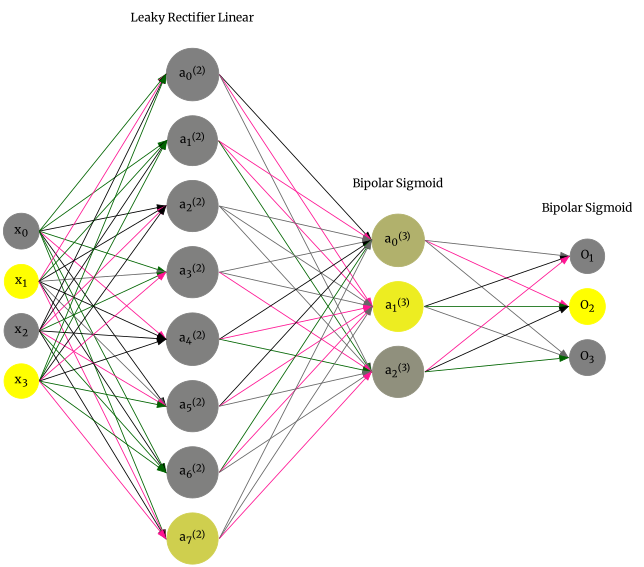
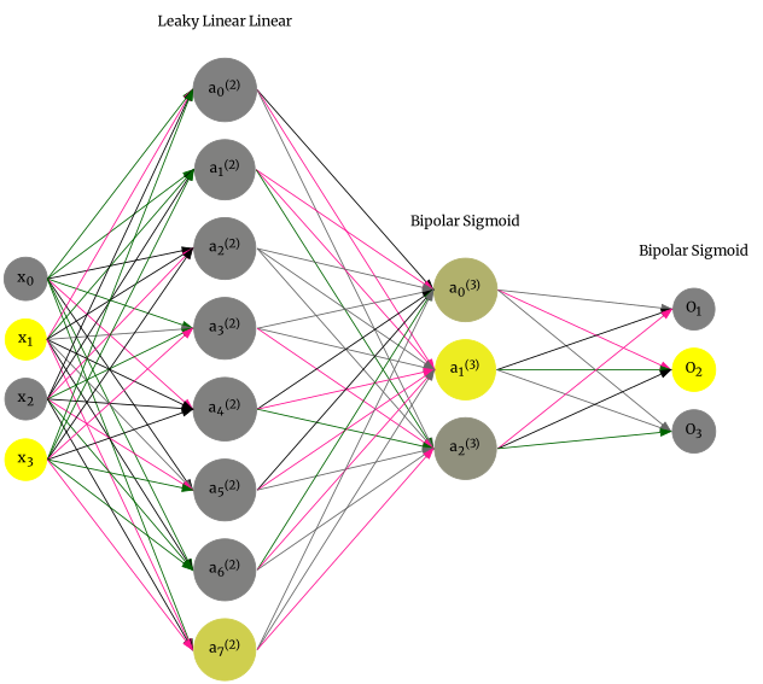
  digraph {
    rankdir=LR
    ranksep=1.4
    splines=false
    fontname=Merriweather
    node [color="0.1667, 0.0, 0.5" fillcolor="0.1667, 0.0, 0.5" shape=circle style=filled fontname=Merriweather]
    edge [headport=w style=solid tailport=e fontname=Merriweather]
    n1 [label=<x<sub>0</sub>>]
    n2 [color="0.1667, 1.0, 1.0" fillcolor="0.1667, 1.0, 1.0" label=<x<sub>1</sub>>]
    n3 [label=<x<sub>2</sub>>]
    n4 [color="0.1667, 1.0, 1.0" fillcolor="0.1667, 1.0, 1.0" label=<x<sub>3</sub>>]
    n5 [color="0.1667, 0.000825, 0.500413" fillcolor="0.1667, 0.000825, 0.500413" label=<a<sub>0</sub><sup>(2)</sup>>]
    n6 [color="0.1667, 0.000440, 0.500220" fillcolor="0.1667, 0.000440, 0.500220" label=<a<sub>1</sub><sup>(2)</sup>>]
    n7 [color="0.1667, 0.002044, 0.501022" fillcolor="0.1667, 0.002044, 0.501022" label=<a<sub>2</sub><sup>(2)</sup>>]
    n8 [color="0.1667, 0.001789, 0.500894" fillcolor="0.1667, 0.001789, 0.500894" label=<a<sub>3</sub><sup>(2)</sup>>]
    n9 [color="0.1667, 0.000152, 0.500076" fillcolor="0.1667, 0.000152, 0.500076" label=<a<sub>4</sub><sup>(2)</sup>>]
    n10 [color="0.1667, 0.001199, 0.500600" fillcolor="0.1667, 0.001199, 0.500600" label=<a<sub>5</sub><sup>(2)</sup>>]
    n11 [color="0.1667, 0.000698, 0.500349" fillcolor="0.1667, 0.000698, 0.500349" label=<a<sub>6</sub><sup>(2)</sup>>]
    n12 [color="0.1667, 0.623574, 0.811787" fillcolor="0.1667, 0.623574, 0.811787" label=<a<sub>7</sub><sup>(2)</sup>>]
    n13 [color="0.1667, 0.390222, 0.695111" fillcolor="0.1667, 0.390222, 0.695111" label=<a<sub>0</sub><sup>(3)</sup>>]
    n14 [color="0.1667, 0.857426, 0.928713" fillcolor="0.1667, 0.857426, 0.928713" label=<a<sub>1</sub><sup>(3)</sup>>]
    n15 [color="0.1667, 0.129028, 0.564514" fillcolor="0.1667, 0.129028, 0.564514" label=<a<sub>2</sub><sup>(3)</sup>>]
    n16 [label=<O<sub>1</sub>>]
    n17 [color="0.1667, 1.0, 1.0" fillcolor="0.1667, 1.0, 1.0" label=<O<sub>2</sub>>]
    n18 [label=<O<sub>3</sub>>]
-   n19 [label="Leaky Rectifier Linear" shape=plaintext color=black fillcolor="" style=""]
+   n19 [label="Leaky Linear Linear" shape=plaintext color=black fillcolor="" style=""]
    n20 [label="Bipolar Sigmoid" shape=plaintext color=purple fillcolor="" style=""]
    n21 [label="Bipolar Sigmoid" shape=plaintext color=purple fillcolor="" style=""]
    subgraph sub_1 {
      n1
    }
    subgraph sub_2 {
      n2
    }
    subgraph sub_3 {
      n3
    }
    subgraph sub_4 {
      n4
    }
    subgraph sub_5 {
      n5
    }
    subgraph sub_6 {
      n6
    }
    subgraph sub_7 {
      n7
    }
    subgraph sub_8 {
      n8
    }
    subgraph sub_9 {
      n9
    }
    subgraph sub_10 {
      n10
    }
    subgraph sub_11 {
      n11
    }
    subgraph sub_12 {
      n12
    }
    subgraph sub_13 {
      n13
    }
    subgraph sub_14 {
      n14
    }
    subgraph sub_15 {
      n15
    }
    subgraph sub_16 {
      n16
    }
    subgraph sub_17 {
      n17
    }
    subgraph sub_18 {
      n18
    }
    subgraph sub_19 {
      rank=same
      n1
      n2
      n3
      n4
    }
    subgraph sub_20 {
      rank=same
      n5
      n6
      n7
      n8
      n9
      n10
      n11
      n12
    }
    subgraph sub_21 {
      rank=same
      n13
      n14
      n15
    }
    subgraph sub_22 {
      rank=same
      n16
      n17
      n18
    }
    subgraph sub_23 {
      rank=same
      n5
      n19
    }
    subgraph sub_24 {
      rank=same
      n13
      n20
    }
    subgraph sub_25 {
      rank=same
      n16
      n21
    }
    n1 -> n2 [style=invis]
    n1 -> n5 [color=darkgreen]
    n1 -> n6 [color=darkgreen]
    n1 -> n7 [color=black]
    n1 -> n8 [color=darkgreen]
    n1 -> n9 [color=deeppink]
    n1 -> n10 [color=black]
    n1 -> n11 [color=darkgreen]
    n1 -> n12 [color=darkgreen]
    n2 -> n3 [style=invis]
    n2 -> n5 [color=deeppink]
    n2 -> n6 [color=darkgreen]
    n2 -> n7 [color=black]
    n2 -> n8 [color=gray40]
    n2 -> n9 [color=black]
    n2 -> n10 [color=gray40]
    n2 -> n11 [color=black]
    n2 -> n12 [color=deeppink]
    n3 -> n4 [style=invis]
    n3 -> n5 [color=black]
    n3 -> n6 [color=black]
    n3 -> n7 [color=deeppink]
    n3 -> n8 [color=darkgreen]
    n3 -> n9 [color=black]
    n3 -> n10 [color=deeppink]
    n3 -> n11 [color=darkgreen]
    n3 -> n12 [color=black]
    n4 -> n5 [color=darkgreen]
    n4 -> n6 [color=darkgreen]
    n4 -> n7 [color=black]
    n4 -> n8 [color=deeppink]
    n4 -> n9 [color=black]
    n4 -> n10 [color=darkgreen]
    n4 -> n11 [color=darkgreen]
    n4 -> n12 [color=deeppink]
    n5 -> n6 [style=invis]
    n5 -> n13 [color=black]
    n5 -> n14 [color=deeppink]
    n5 -> n15 [color=gray40]
    n6 -> n7 [style=invis]
    n6 -> n13 [color=deeppink]
    n6 -> n14 [color=deeppink]
    n6 -> n15 [color=darkgreen]
    n7 -> n8 [style=invis]
    n7 -> n13 [color=gray40]
    n7 -> n14 [color=gray40]
    n7 -> n15 [color=gray40]
    n8 -> n9 [style=invis]
    n8 -> n13 [color=gray40]
    n8 -> n14 [color=gray40]
    n8 -> n15 [color=deeppink]
    n9 -> n10 [style=invis]
    n9 -> n13 [color=black]
    n9 -> n14 [color=deeppink]
    n9 -> n15 [color=darkgreen]
    n10 -> n11 [style=invis]
    n10 -> n13 [color=black]
    n10 -> n14 [color=deeppink]
    n10 -> n15 [color=gray40]
    n11 -> n12 [style=invis]
    n11 -> n13 [color=darkgreen]
    n11 -> n14 [color=deeppink]
    n11 -> n15 [color=gray40]
    n12 -> n13 [color=gray40]
    n12 -> n14 [color=gray40]
    n12 -> n15 [color=deeppink]
    n13 -> n14 [style=invis]
    n13 -> n16 [color=gray40]
    n13 -> n17 [color=deeppink]
    n13 -> n18 [color=gray40]
    n14 -> n15 [style=invis]
    n14 -> n16 [color=black]
    n14 -> n17 [color=darkgreen]
    n14 -> n18 [color=gray40]
    n15 -> n16 [color=deeppink]
    n15 -> n17 [color=black]
    n15 -> n18 [color=darkgreen]
    n16 -> n17 [style=invis]
    n17 -> n18 [style=invis]
    n19 -> n5 [style=invis]
    n20 -> n13 [style=invis]
    n21 -> n16 [style=invis]
  }
